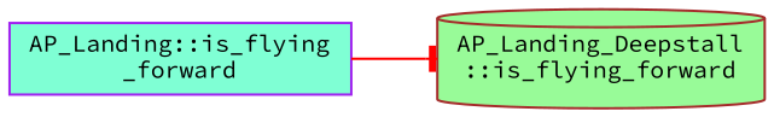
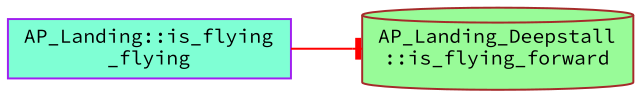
  digraph {
    rankdir=LR
    fontname="Source Code Pro"
    node [fontname="Source Code Pro" fontsize=10 style=filled]
-   n1 [color=purple fillcolor=aquamarine fontcolor=black height=0.2 label="AP_Landing::is_flying\l_forward" shape=box width=0.4]
+   n1 [color=purple fillcolor=aquamarine fontcolor=black height=0.2 label="AP_Landing::is_flying\l_flying" shape=box width=0.4]
    n2 [color=brown fillcolor=palegreen height=0.2 label="AP_Landing_Deepstall\l::is_flying_forward" shape=cylinder width=0.4]
    n1 -> n2 [color=red fontname="Source Code Pro" fontsize=10 labelfontname=Helvetica labelfontsize=10 style=solid arrowhead=tee]
  }
